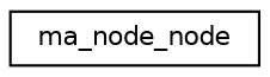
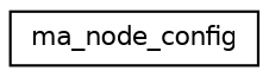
  digraph {
    rankdir=LR
-   n1 [color=black fillcolor=white fontname=Helvetica fontsize=10 height=0.2 label=ma_node_node shape=record style=filled width=0.4]
+   n1 [color=black fillcolor=white fontname=Helvetica fontsize=10 height=0.2 label=ma_node_config shape=record style=filled width=0.4]
  }
